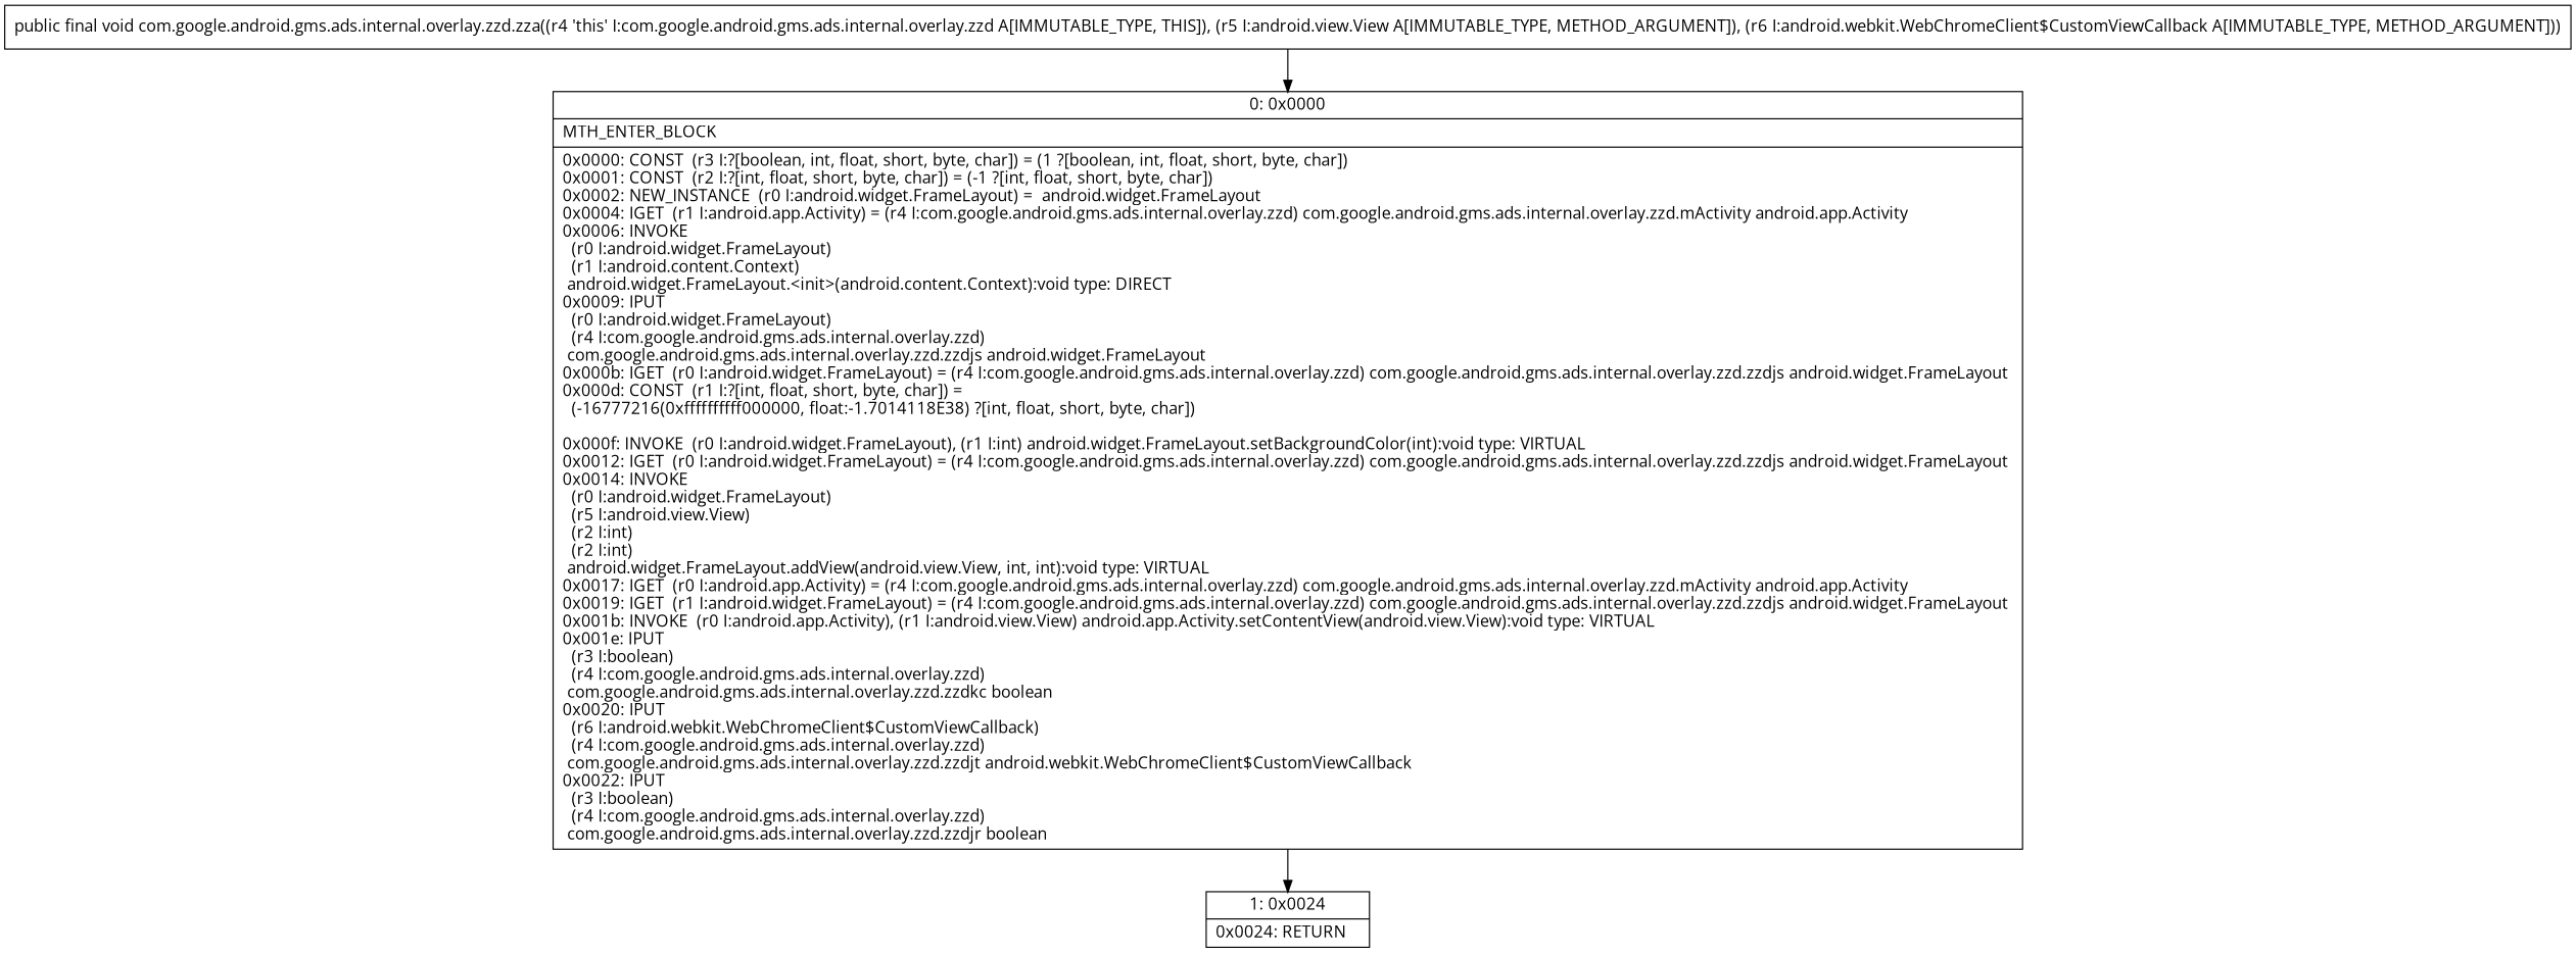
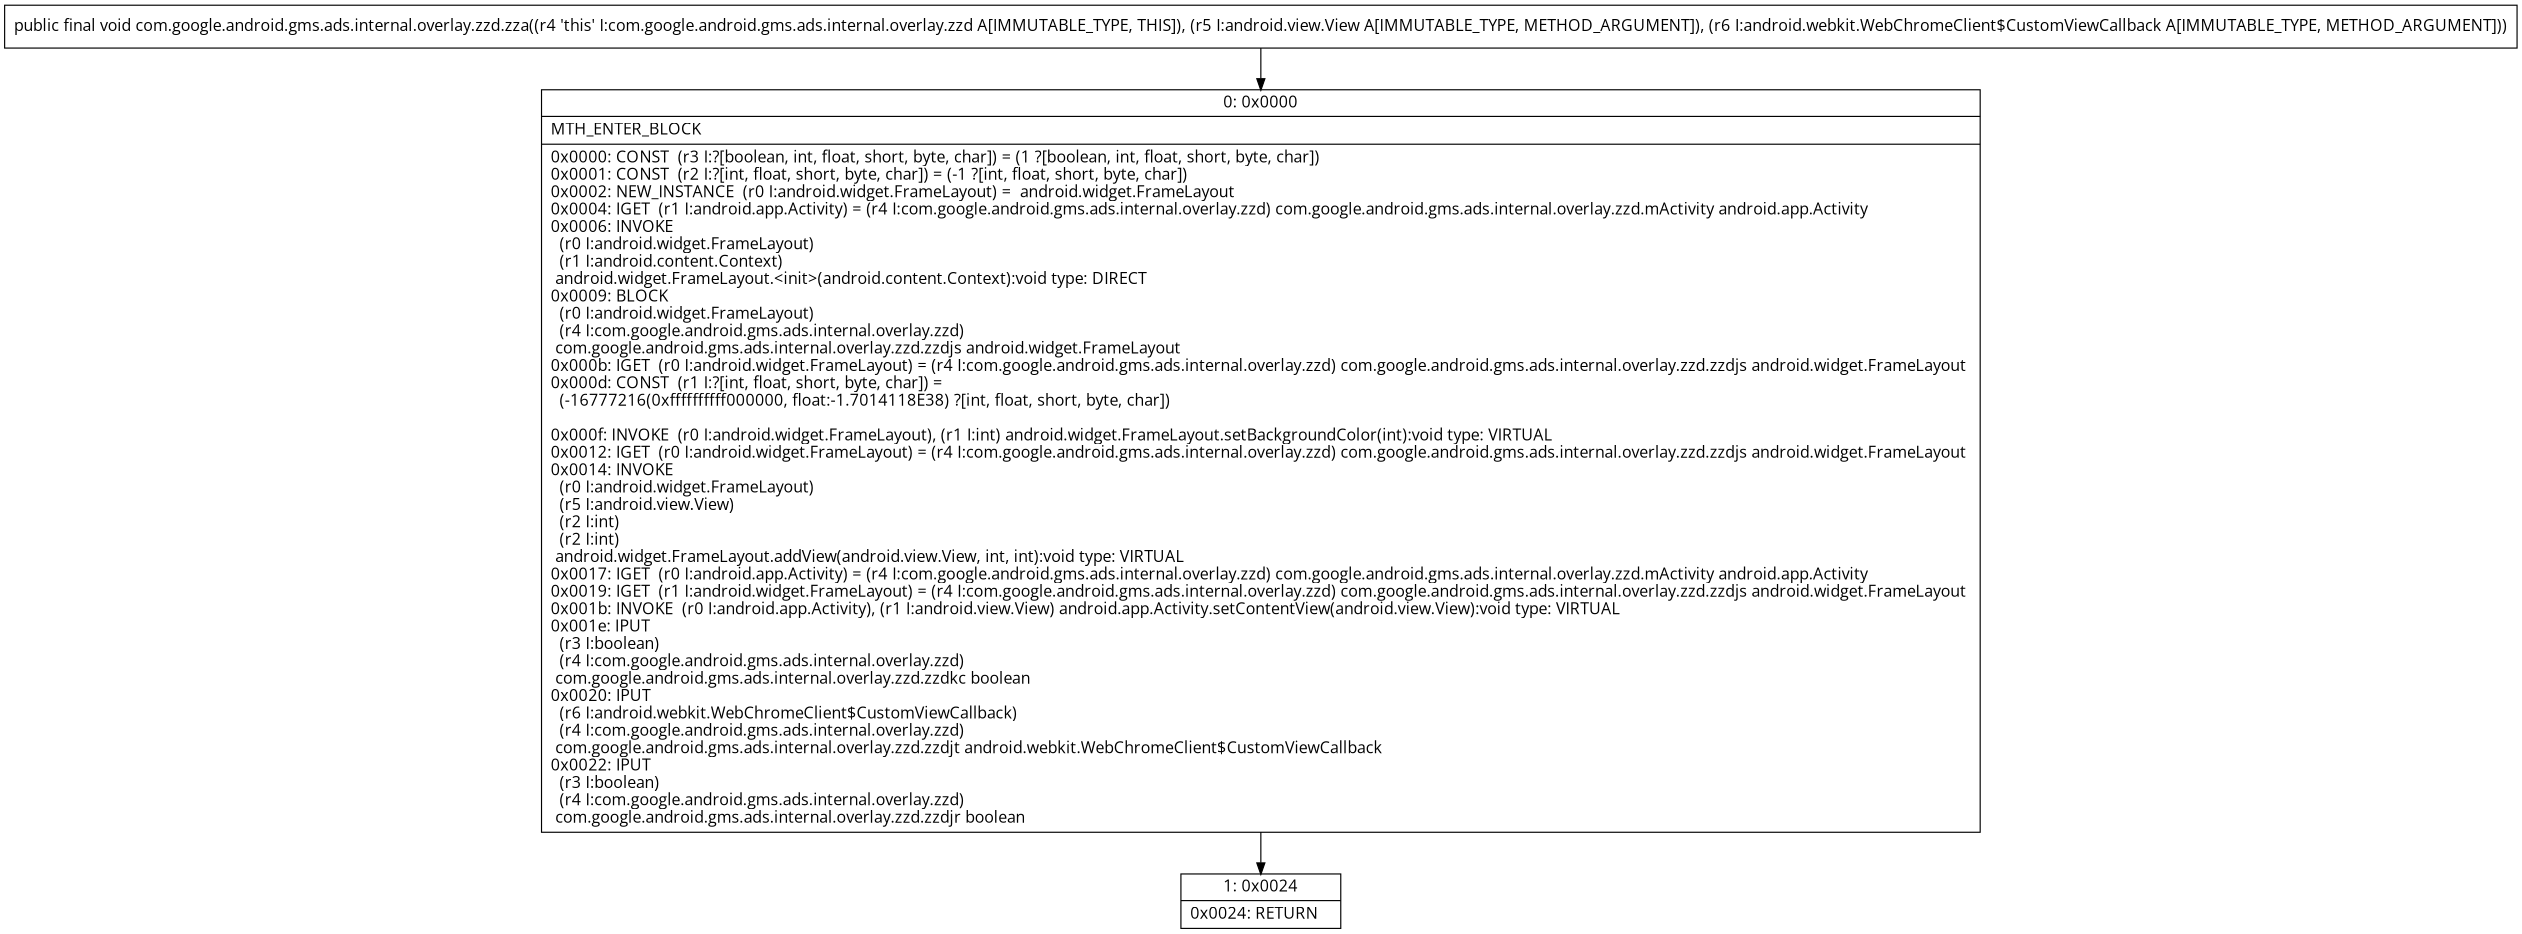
  digraph {
    fontname="Open Sans"
    node [shape=record fontname="Open Sans"]
    edge [fontname="Open Sans"]
-   n1 [label="{0\:\ 0x0000|MTH_ENTER_BLOCK\l|0x0000: CONST  (r3 I:?[boolean, int, float, short, byte, char]) = (1 ?[boolean, int, float, short, byte, char]) \l0x0001: CONST  (r2 I:?[int, float, short, byte, char]) = (\-1 ?[int, float, short, byte, char]) \l0x0002: NEW_INSTANCE  (r0 I:android.widget.FrameLayout) =  android.widget.FrameLayout \l0x0004: IGET  (r1 I:android.app.Activity) = (r4 I:com.google.android.gms.ads.internal.overlay.zzd) com.google.android.gms.ads.internal.overlay.zzd.mActivity android.app.Activity \l0x0006: INVOKE  \l  (r0 I:android.widget.FrameLayout)\l  (r1 I:android.content.Context)\l android.widget.FrameLayout.\<init\>(android.content.Context):void type: DIRECT \l0x0009: IPUT  \l  (r0 I:android.widget.FrameLayout)\l  (r4 I:com.google.android.gms.ads.internal.overlay.zzd)\l com.google.android.gms.ads.internal.overlay.zzd.zzdjs android.widget.FrameLayout \l0x000b: IGET  (r0 I:android.widget.FrameLayout) = (r4 I:com.google.android.gms.ads.internal.overlay.zzd) com.google.android.gms.ads.internal.overlay.zzd.zzdjs android.widget.FrameLayout \l0x000d: CONST  (r1 I:?[int, float, short, byte, char]) = \l  (\-16777216(0xffffffffff000000, float:\-1.7014118E38) ?[int, float, short, byte, char])\l \l0x000f: INVOKE  (r0 I:android.widget.FrameLayout), (r1 I:int) android.widget.FrameLayout.setBackgroundColor(int):void type: VIRTUAL \l0x0012: IGET  (r0 I:android.widget.FrameLayout) = (r4 I:com.google.android.gms.ads.internal.overlay.zzd) com.google.android.gms.ads.internal.overlay.zzd.zzdjs android.widget.FrameLayout \l0x0014: INVOKE  \l  (r0 I:android.widget.FrameLayout)\l  (r5 I:android.view.View)\l  (r2 I:int)\l  (r2 I:int)\l android.widget.FrameLayout.addView(android.view.View, int, int):void type: VIRTUAL \l0x0017: IGET  (r0 I:android.app.Activity) = (r4 I:com.google.android.gms.ads.internal.overlay.zzd) com.google.android.gms.ads.internal.overlay.zzd.mActivity android.app.Activity \l0x0019: IGET  (r1 I:android.widget.FrameLayout) = (r4 I:com.google.android.gms.ads.internal.overlay.zzd) com.google.android.gms.ads.internal.overlay.zzd.zzdjs android.widget.FrameLayout \l0x001b: INVOKE  (r0 I:android.app.Activity), (r1 I:android.view.View) android.app.Activity.setContentView(android.view.View):void type: VIRTUAL \l0x001e: IPUT  \l  (r3 I:boolean)\l  (r4 I:com.google.android.gms.ads.internal.overlay.zzd)\l com.google.android.gms.ads.internal.overlay.zzd.zzdkc boolean \l0x0020: IPUT  \l  (r6 I:android.webkit.WebChromeClient$CustomViewCallback)\l  (r4 I:com.google.android.gms.ads.internal.overlay.zzd)\l com.google.android.gms.ads.internal.overlay.zzd.zzdjt android.webkit.WebChromeClient$CustomViewCallback \l0x0022: IPUT  \l  (r3 I:boolean)\l  (r4 I:com.google.android.gms.ads.internal.overlay.zzd)\l com.google.android.gms.ads.internal.overlay.zzd.zzdjr boolean \l}"]
+   n1 [label="{0\:\ 0x0000|MTH_ENTER_BLOCK\l|0x0000: CONST  (r3 I:?[boolean, int, float, short, byte, char]) = (1 ?[boolean, int, float, short, byte, char]) \l0x0001: CONST  (r2 I:?[int, float, short, byte, char]) = (\-1 ?[int, float, short, byte, char]) \l0x0002: NEW_INSTANCE  (r0 I:android.widget.FrameLayout) =  android.widget.FrameLayout \l0x0004: IGET  (r1 I:android.app.Activity) = (r4 I:com.google.android.gms.ads.internal.overlay.zzd) com.google.android.gms.ads.internal.overlay.zzd.mActivity android.app.Activity \l0x0006: INVOKE  \l  (r0 I:android.widget.FrameLayout)\l  (r1 I:android.content.Context)\l android.widget.FrameLayout.\<init\>(android.content.Context):void type: DIRECT \l0x0009: BLOCK  \l  (r0 I:android.widget.FrameLayout)\l  (r4 I:com.google.android.gms.ads.internal.overlay.zzd)\l com.google.android.gms.ads.internal.overlay.zzd.zzdjs android.widget.FrameLayout \l0x000b: IGET  (r0 I:android.widget.FrameLayout) = (r4 I:com.google.android.gms.ads.internal.overlay.zzd) com.google.android.gms.ads.internal.overlay.zzd.zzdjs android.widget.FrameLayout \l0x000d: CONST  (r1 I:?[int, float, short, byte, char]) = \l  (\-16777216(0xffffffffff000000, float:\-1.7014118E38) ?[int, float, short, byte, char])\l \l0x000f: INVOKE  (r0 I:android.widget.FrameLayout), (r1 I:int) android.widget.FrameLayout.setBackgroundColor(int):void type: VIRTUAL \l0x0012: IGET  (r0 I:android.widget.FrameLayout) = (r4 I:com.google.android.gms.ads.internal.overlay.zzd) com.google.android.gms.ads.internal.overlay.zzd.zzdjs android.widget.FrameLayout \l0x0014: INVOKE  \l  (r0 I:android.widget.FrameLayout)\l  (r5 I:android.view.View)\l  (r2 I:int)\l  (r2 I:int)\l android.widget.FrameLayout.addView(android.view.View, int, int):void type: VIRTUAL \l0x0017: IGET  (r0 I:android.app.Activity) = (r4 I:com.google.android.gms.ads.internal.overlay.zzd) com.google.android.gms.ads.internal.overlay.zzd.mActivity android.app.Activity \l0x0019: IGET  (r1 I:android.widget.FrameLayout) = (r4 I:com.google.android.gms.ads.internal.overlay.zzd) com.google.android.gms.ads.internal.overlay.zzd.zzdjs android.widget.FrameLayout \l0x001b: INVOKE  (r0 I:android.app.Activity), (r1 I:android.view.View) android.app.Activity.setContentView(android.view.View):void type: VIRTUAL \l0x001e: IPUT  \l  (r3 I:boolean)\l  (r4 I:com.google.android.gms.ads.internal.overlay.zzd)\l com.google.android.gms.ads.internal.overlay.zzd.zzdkc boolean \l0x0020: IPUT  \l  (r6 I:android.webkit.WebChromeClient$CustomViewCallback)\l  (r4 I:com.google.android.gms.ads.internal.overlay.zzd)\l com.google.android.gms.ads.internal.overlay.zzd.zzdjt android.webkit.WebChromeClient$CustomViewCallback \l0x0022: IPUT  \l  (r3 I:boolean)\l  (r4 I:com.google.android.gms.ads.internal.overlay.zzd)\l com.google.android.gms.ads.internal.overlay.zzd.zzdjr boolean \l}"]
    n2 [label="{1\:\ 0x0024|0x0024: RETURN   \l}"]
    n3 [label="{public final void com.google.android.gms.ads.internal.overlay.zzd.zza((r4 'this' I:com.google.android.gms.ads.internal.overlay.zzd A[IMMUTABLE_TYPE, THIS]), (r5 I:android.view.View A[IMMUTABLE_TYPE, METHOD_ARGUMENT]), (r6 I:android.webkit.WebChromeClient$CustomViewCallback A[IMMUTABLE_TYPE, METHOD_ARGUMENT])) }"]
    n1 -> n2
    n3 -> n1
  }
